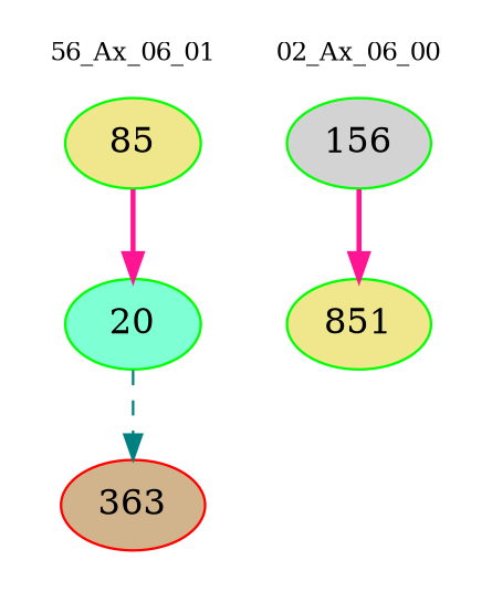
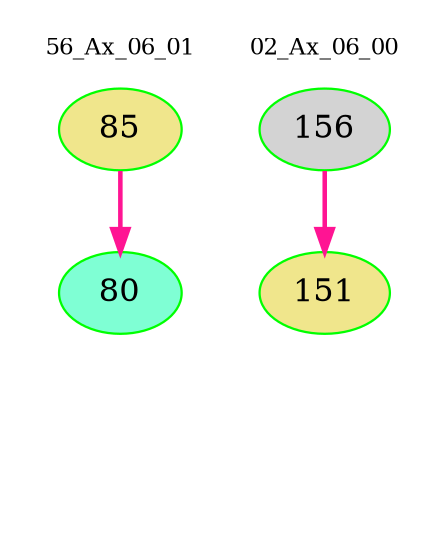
  digraph {
    node [color=green fillcolor=khaki style=filled]
    edge [color=deeppink style=bold]
    n1 [label=85]
-   n2 [fillcolor=aquamarine label=20]
-   n3 [color=red fillcolor=tan label=363]
+   n2 [fillcolor=aquamarine label=80]
    n4 [fillcolor=lightgrey label=156]
-   n5 [label=851]
+   n5 [label=151]
    subgraph cluster_1 {
      color=white
      fontsize=10
      label="56_Ax_06_01"
      n1
      n2
-     n3
    }
    subgraph cluster_2 {
      color=white
      fontsize=10
      label="02_Ax_06_00"
      n4
      n5
    }
    n1 -> n2
-   n2 -> n3 [color=teal style=dashed]
    n4 -> n5
  }
